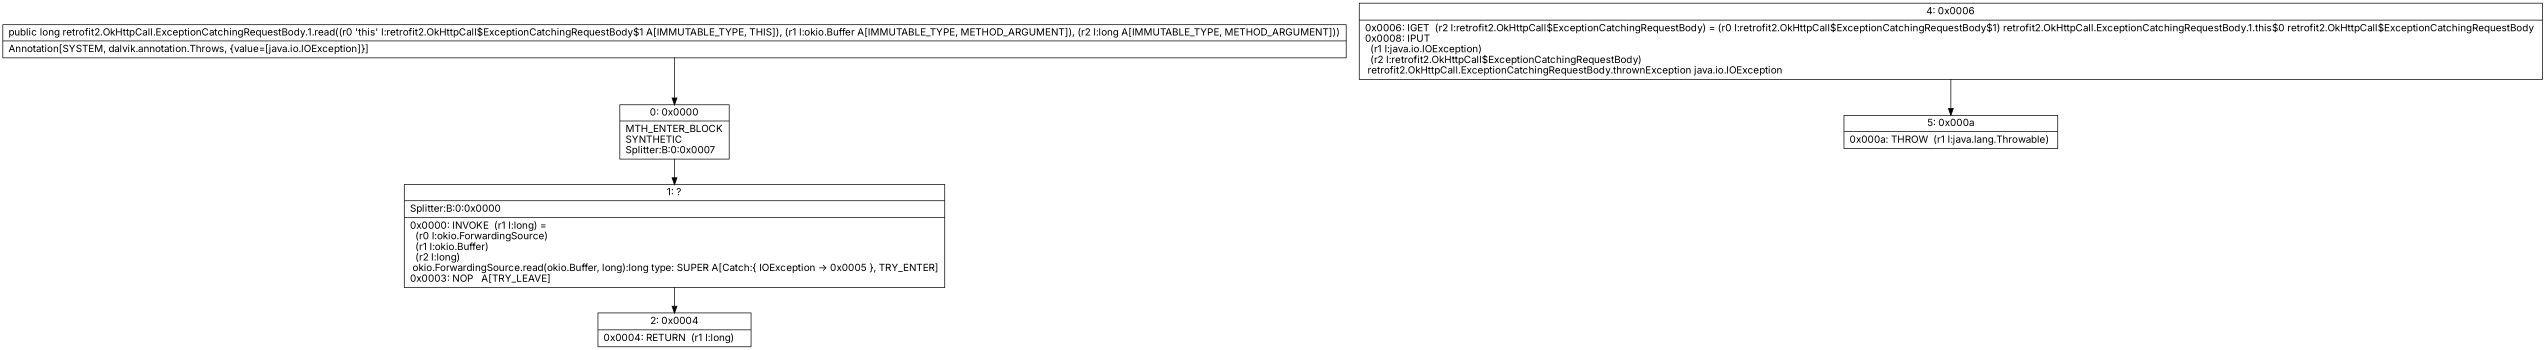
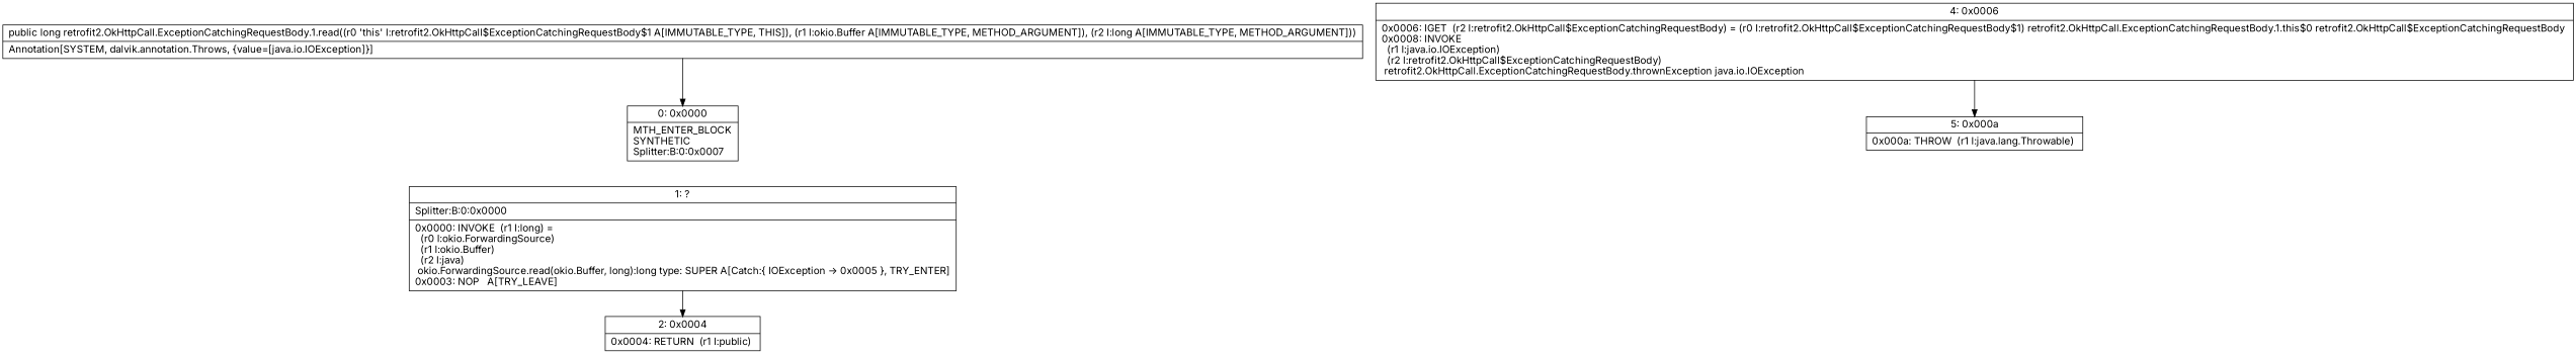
  digraph {
    fontname=Inter
    node [fontname=Inter shape=record]
    edge [fontname=Inter]
    n1 [label="{0\:\ 0x0000|MTH_ENTER_BLOCK\lSYNTHETIC\lSplitter:B:0:0x0007\l}"]
-   n2 [label="{1\:\ ?|Splitter:B:0:0x0000\l|0x0000: INVOKE  (r1 I:long) = \l  (r0 I:okio.ForwardingSource)\l  (r1 I:okio.Buffer)\l  (r2 I:long)\l okio.ForwardingSource.read(okio.Buffer, long):long type: SUPER A[Catch:\{ IOException \-\> 0x0005 \}, TRY_ENTER]\l0x0003: NOP   A[TRY_LEAVE]\l}"]
-   n3 [label="{2\:\ 0x0004|0x0004: RETURN  (r1 I:long) \l}"]
-   n4 [label="{4\:\ 0x0006|0x0006: IGET  (r2 I:retrofit2.OkHttpCall$ExceptionCatchingRequestBody) = (r0 I:retrofit2.OkHttpCall$ExceptionCatchingRequestBody$1) retrofit2.OkHttpCall.ExceptionCatchingRequestBody.1.this$0 retrofit2.OkHttpCall$ExceptionCatchingRequestBody \l0x0008: IPUT  \l  (r1 I:java.io.IOException)\l  (r2 I:retrofit2.OkHttpCall$ExceptionCatchingRequestBody)\l retrofit2.OkHttpCall.ExceptionCatchingRequestBody.thrownException java.io.IOException \l}"]
+   n2 [label="{1\:\ ?|Splitter:B:0:0x0000\l|0x0000: INVOKE  (r1 I:long) = \l  (r0 I:okio.ForwardingSource)\l  (r1 I:okio.Buffer)\l  (r2 I:java)\l okio.ForwardingSource.read(okio.Buffer, long):long type: SUPER A[Catch:\{ IOException \-\> 0x0005 \}, TRY_ENTER]\l0x0003: NOP   A[TRY_LEAVE]\l}"]
+   n3 [label="{2\:\ 0x0004|0x0004: RETURN  (r1 I:public) \l}"]
+   n4 [label="{4\:\ 0x0006|0x0006: IGET  (r2 I:retrofit2.OkHttpCall$ExceptionCatchingRequestBody) = (r0 I:retrofit2.OkHttpCall$ExceptionCatchingRequestBody$1) retrofit2.OkHttpCall.ExceptionCatchingRequestBody.1.this$0 retrofit2.OkHttpCall$ExceptionCatchingRequestBody \l0x0008: INVOKE  \l  (r1 I:java.io.IOException)\l  (r2 I:retrofit2.OkHttpCall$ExceptionCatchingRequestBody)\l retrofit2.OkHttpCall.ExceptionCatchingRequestBody.thrownException java.io.IOException \l}"]
    n5 [label="{5\:\ 0x000a|0x000a: THROW  (r1 I:java.lang.Throwable) \l}"]
    n6 [label="{public long retrofit2.OkHttpCall.ExceptionCatchingRequestBody.1.read((r0 'this' I:retrofit2.OkHttpCall$ExceptionCatchingRequestBody$1 A[IMMUTABLE_TYPE, THIS]), (r1 I:okio.Buffer A[IMMUTABLE_TYPE, METHOD_ARGUMENT]), (r2 I:long A[IMMUTABLE_TYPE, METHOD_ARGUMENT]))  | Annotation[SYSTEM, dalvik.annotation.Throws, \{value=[java.io.IOException]\}]\l}"]
-   n1 -> n2
    n2 -> n3
    n4 -> n5
    n6 -> n1
  }
